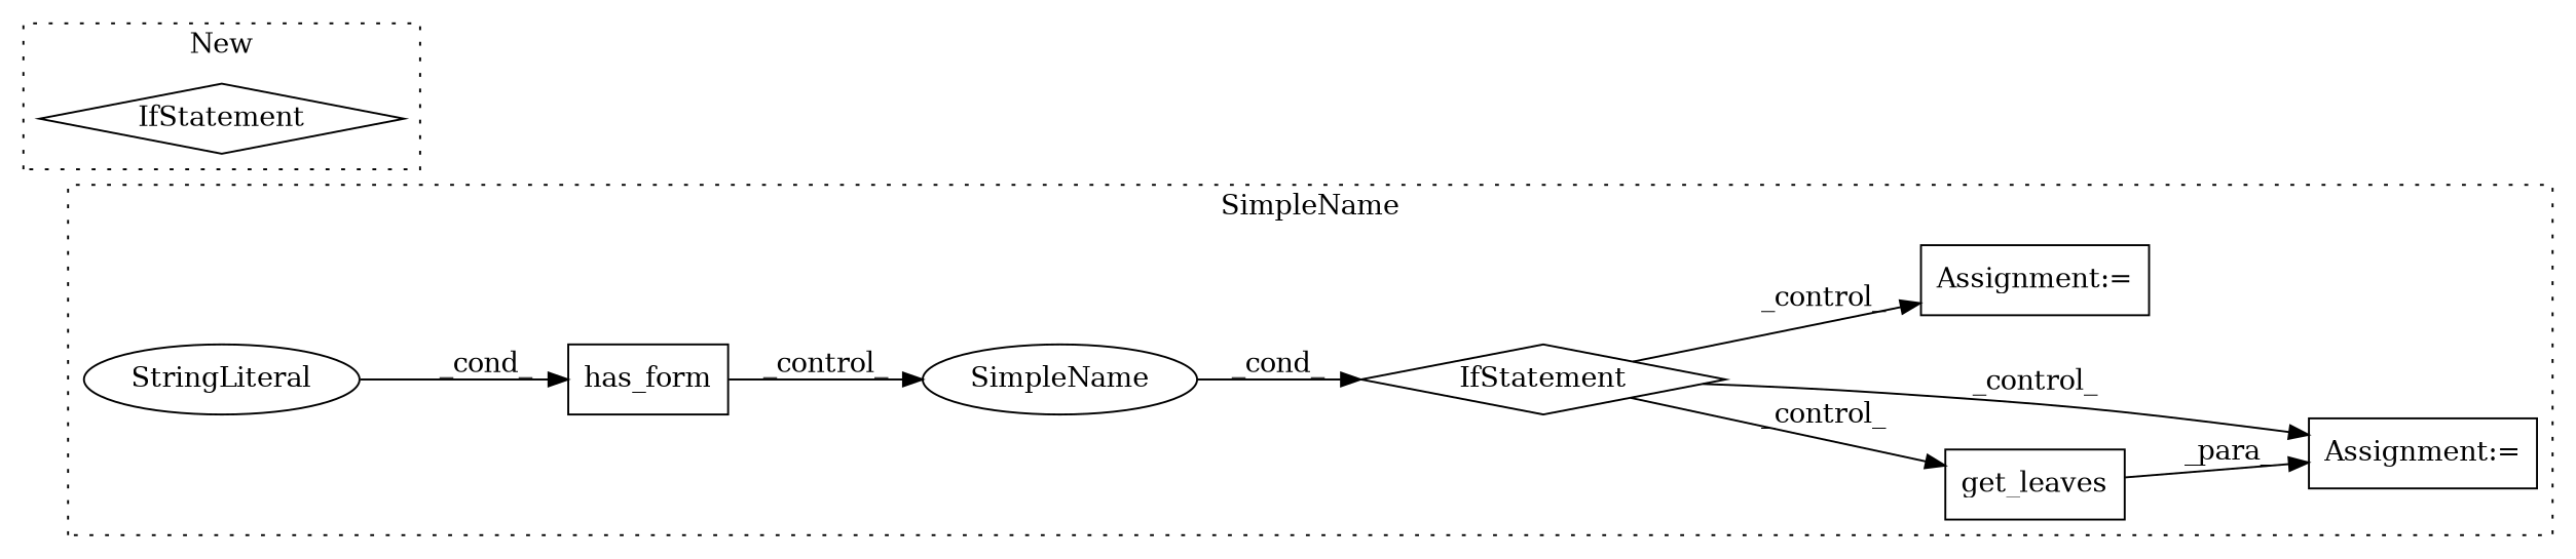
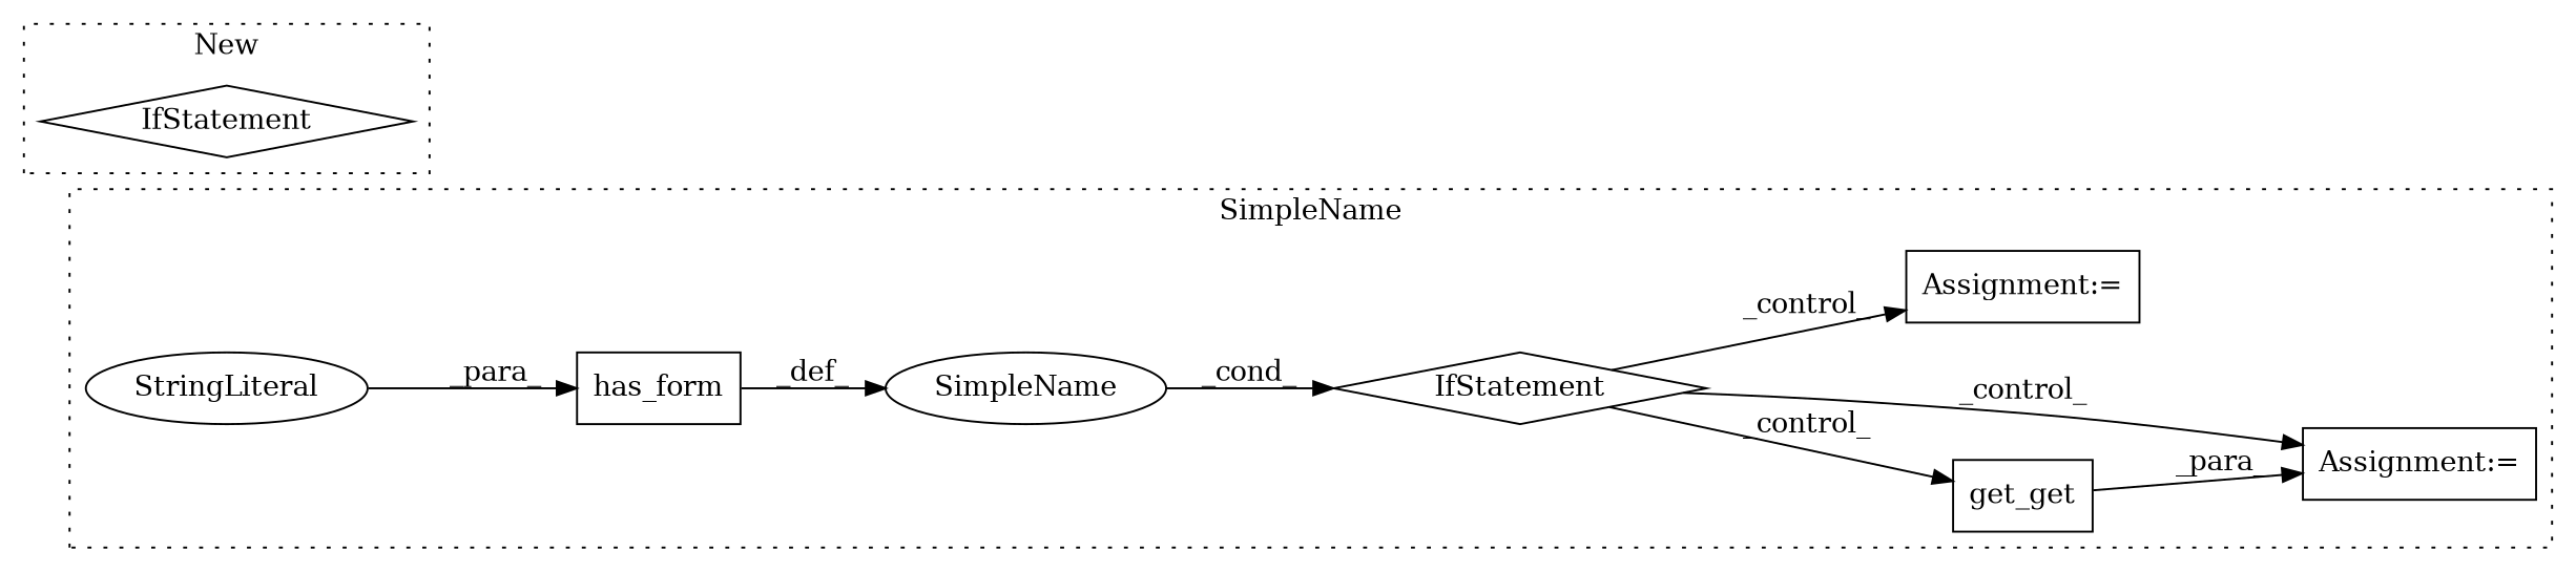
  digraph {
    rankdir=LR
    node [a=32 l="4,2" shape=box]
-   n1 [l=12 label=get_leaves s=34616]
+   n1 [l=12 label=get_get s=34616]
    n2 [a=7 l=2 label="Assignment:=" s=34612]
    n3 [l="9,1" label=has_form s="34546,34570"]
    n4 [a=25 label=IfStatement s="34540,34571" shape=diamond]
    n5 [a=42 label=SimpleName shape=ellipse l=""]
    n6 [a=45 l=13 label=StringLiteral s=34555 shape=ellipse]
    n7 [a=7 l=1 label="Assignment:=" s=34647]
    n8 [a=25 label=IfStatement s="33941,33961" shape=diamond]
    subgraph cluster_1 {
      label=SimpleName
      style=dotted
      n1
      n2
      n3
      n4
      n5
      n6
      n7
    }
    subgraph cluster_2 {
      label=New
      style=dotted
      n8
    }
    n1 -> n2 [label=_para_]
-   n3 -> n5 [label=_control_]
+   n3 -> n5 [label=_def_]
    n4 -> n1 [label=_control_]
    n4 -> n2 [label=_control_]
    n4 -> n7 [label=_control_]
    n5 -> n4 [label=_cond_]
-   n6 -> n3 [label=_cond_]
+   n6 -> n3 [label=_para_]
  }
